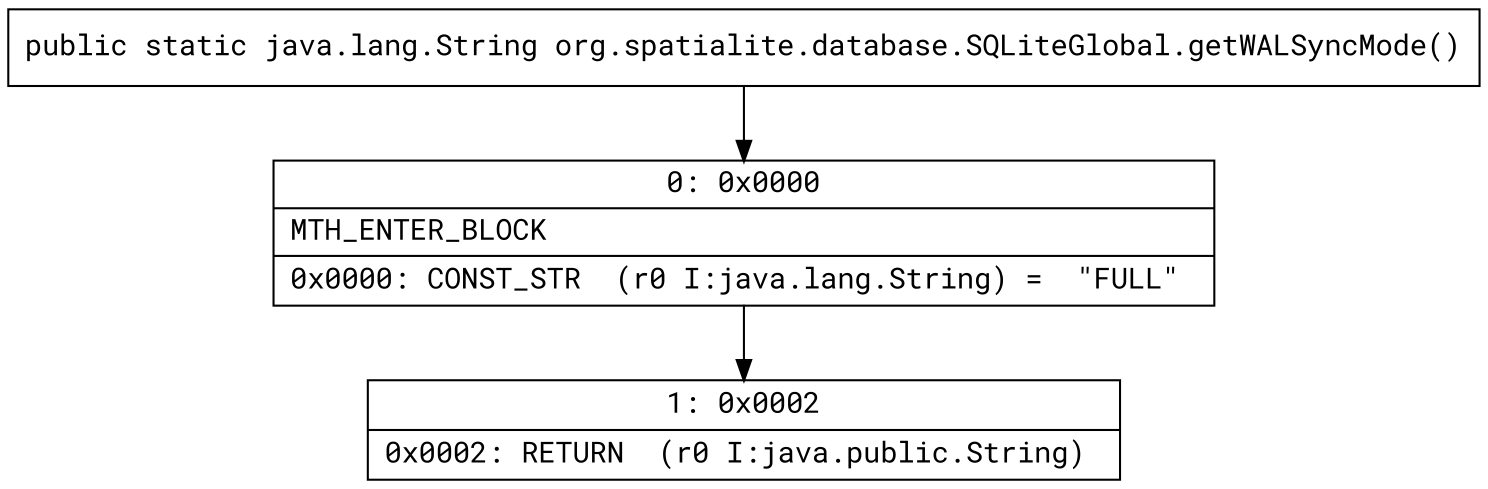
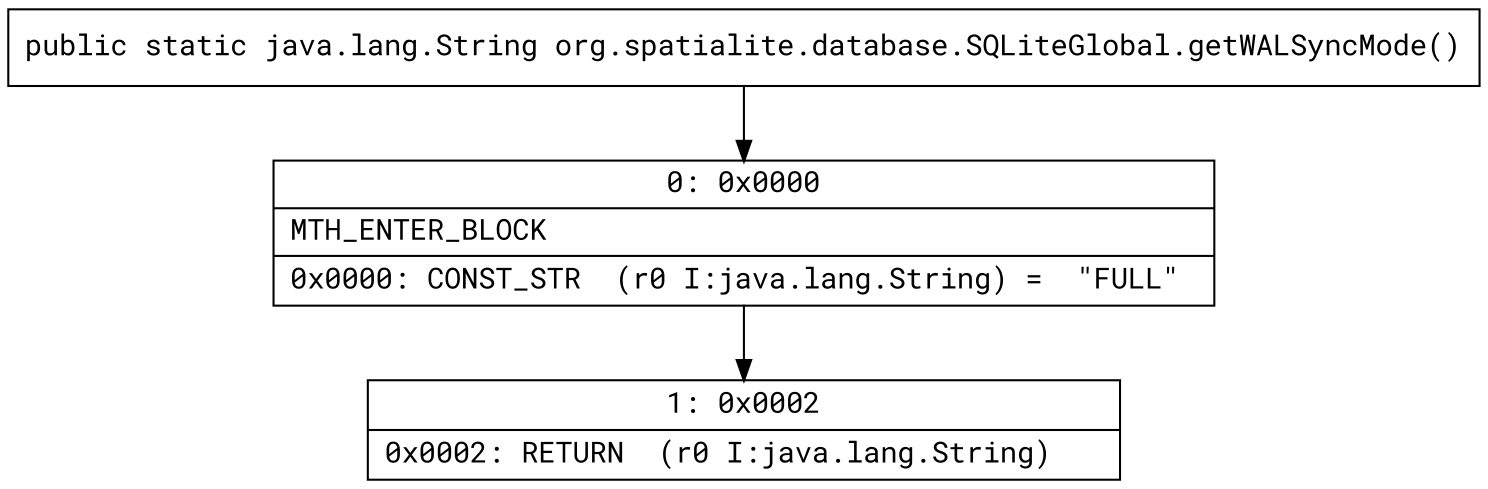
  digraph {
    fontname="Roboto Mono"
    node [shape=record fontname="Roboto Mono"]
    edge [fontname="Roboto Mono"]
    n1 [label="{0\:\ 0x0000|MTH_ENTER_BLOCK\l|0x0000: CONST_STR  (r0 I:java.lang.String) =  \"FULL\" \l}"]
-   n2 [label="{1\:\ 0x0002|0x0002: RETURN  (r0 I:java.public.String) \l}"]
+   n2 [label="{1\:\ 0x0002|0x0002: RETURN  (r0 I:java.lang.String) \l}"]
    n3 [label="{public static java.lang.String org.spatialite.database.SQLiteGlobal.getWALSyncMode() }"]
    n1 -> n2
    n3 -> n1
  }
